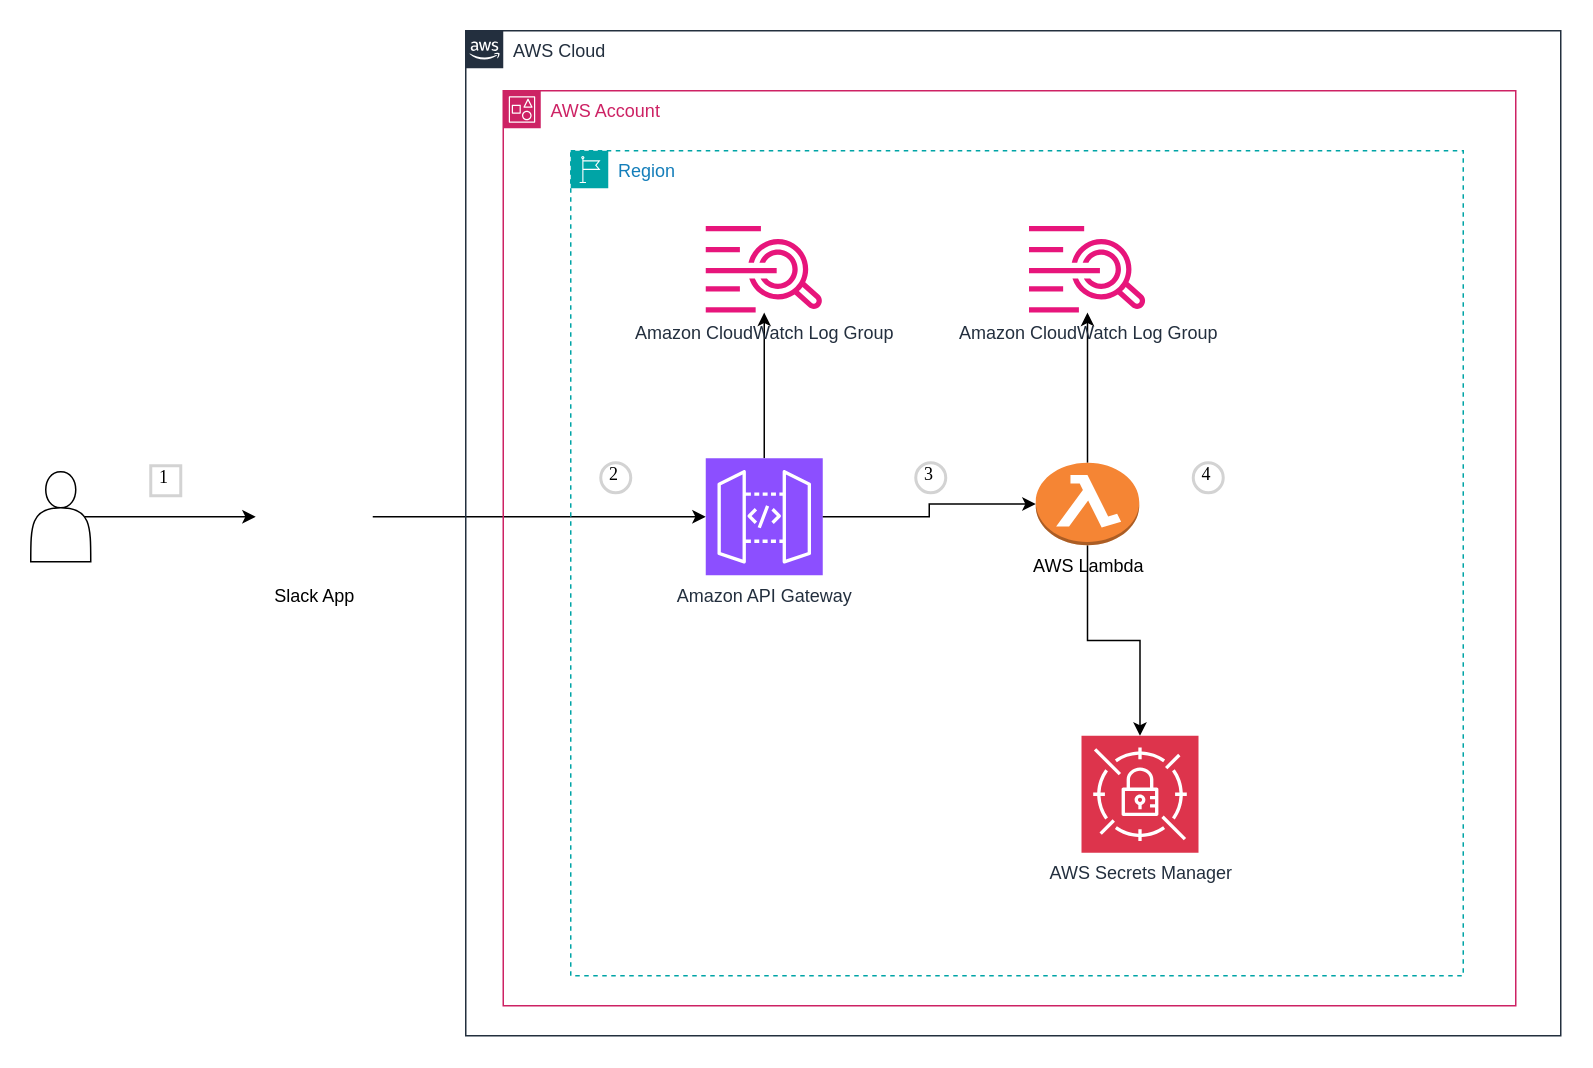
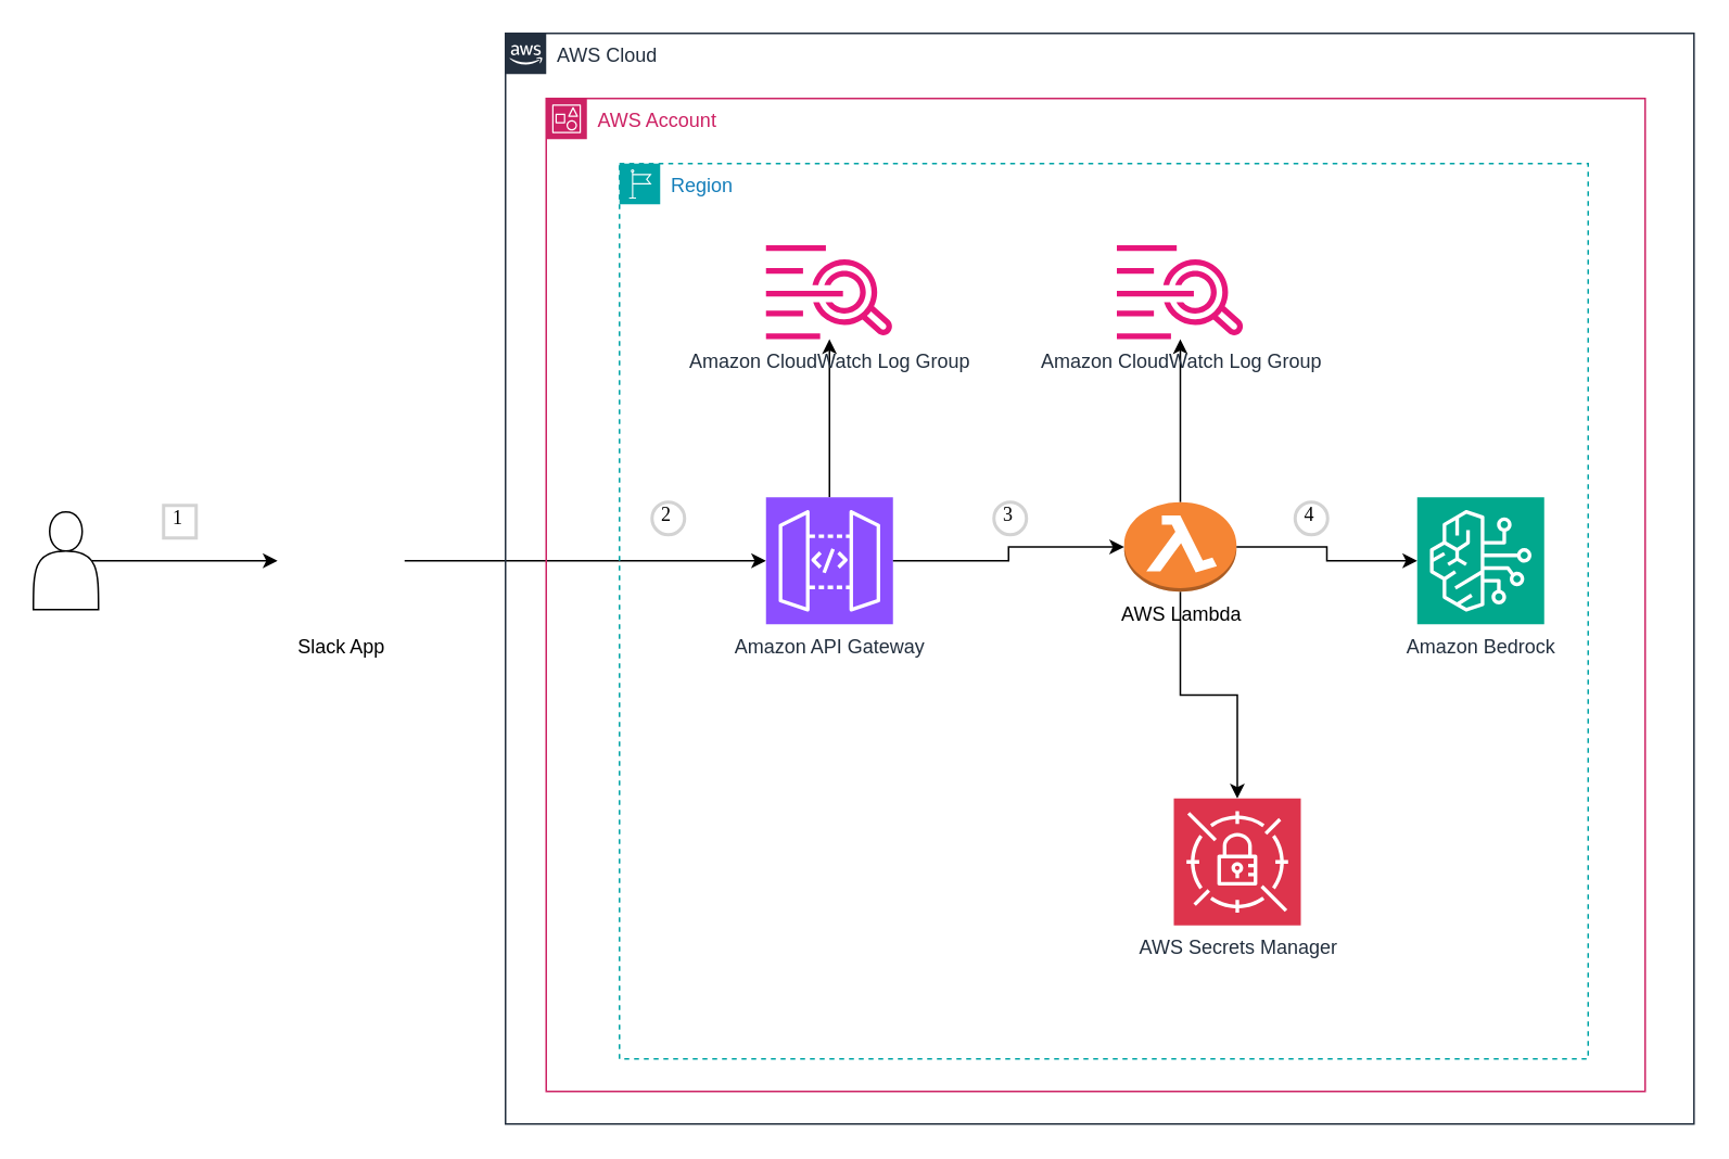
  <mxCell id="0" />
  <mxCell id="1" parent="0" />
  <mxCell id="2" style="edgeStyle=orthogonalEdgeStyle;rounded=0;orthogonalLoop=1;jettySize=auto;html=1;" parent="1" source="3" target="10" edge="1"><mxGeometry relative="1" as="geometry" /></mxCell>
  <mxCell id="3" value="Slack App" style="shape=image;html=1;verticalAlign=top;verticalLabelPosition=bottom;labelBackgroundColor=#ffffff;imageAspect=0;aspect=fixed;image=https://cdn2.iconfinder.com/data/icons/social-media-2285/512/1_Slack_colored_svg-128.png" parent="1" vertex="1"><mxGeometry x="170" y="305" width="78" height="78" as="geometry" /></mxCell>
  <mxCell id="4" style="edgeStyle=orthogonalEdgeStyle;rounded=0;orthogonalLoop=1;jettySize=auto;html=1;exitX=0.9;exitY=0.5;exitDx=0;exitDy=0;exitPerimeter=0;" parent="1" source="22" target="3" edge="1"><mxGeometry relative="1" as="geometry"><mxPoint x="80" y="344" as="sourcePoint" /></mxGeometry></mxCell>
  <mxCell id="5" value="AWS Cloud" style="points=[[0,0],[0.25,0],[0.5,0],[0.75,0],[1,0],[1,0.25],[1,0.5],[1,0.75],[1,1],[0.75,1],[0.5,1],[0.25,1],[0,1],[0,0.75],[0,0.5],[0,0.25]];outlineConnect=0;gradientColor=none;html=1;whiteSpace=wrap;fontSize=12;fontStyle=0;container=1;pointerEvents=0;collapsible=0;recursiveResize=0;shape=mxgraph.aws4.group;grIcon=mxgraph.aws4.group_aws_cloud_alt;strokeColor=#232F3E;fillColor=none;verticalAlign=top;align=left;spacingLeft=30;fontColor=#232F3E;dashed=0;" parent="1" vertex="1"><mxGeometry x="310" y="20" width="730" height="670" as="geometry" /></mxCell>
  <mxCell id="6" value="AWS Account" style="points=[[0,0],[0.25,0],[0.5,0],[0.75,0],[1,0],[1,0.25],[1,0.5],[1,0.75],[1,1],[0.75,1],[0.5,1],[0.25,1],[0,1],[0,0.75],[0,0.5],[0,0.25]];outlineConnect=0;gradientColor=none;html=1;whiteSpace=wrap;fontSize=12;fontStyle=0;container=1;pointerEvents=0;collapsible=0;recursiveResize=0;shape=mxgraph.aws4.group;grIcon=mxgraph.aws4.group_account;strokeColor=#CD2264;fillColor=none;verticalAlign=top;align=left;spacingLeft=30;fontColor=#CD2264;dashed=0;" parent="5" vertex="1"><mxGeometry x="25" y="40" width="675" height="610" as="geometry" /></mxCell>
  <mxCell id="7" value="Region" style="points=[[0,0],[0.25,0],[0.5,0],[0.75,0],[1,0],[1,0.25],[1,0.5],[1,0.75],[1,1],[0.75,1],[0.5,1],[0.25,1],[0,1],[0,0.75],[0,0.5],[0,0.25]];outlineConnect=0;gradientColor=none;html=1;whiteSpace=wrap;fontSize=12;fontStyle=0;container=1;pointerEvents=0;collapsible=0;recursiveResize=0;shape=mxgraph.aws4.group;grIcon=mxgraph.aws4.group_region;strokeColor=#00A4A6;fillColor=none;verticalAlign=top;align=left;spacingLeft=30;fontColor=#147EBA;dashed=1;" parent="6" vertex="1"><mxGeometry x="45" y="40" width="595" height="550" as="geometry" /></mxCell>
+ <mxCell id="8" value="Amazon Bedrock" style="sketch=0;points=[[0,0,0],[0.25,0,0],[0.5,0,0],[0.75,0,0],[1,0,0],[0,1,0],[0.25,1,0],[0.5,1,0],[0.75,1,0],[1,1,0],[0,0.25,0],[0,0.5,0],[0,0.75,0],[1,0.25,0],[1,0.5,0],[1,0.75,0]];outlineConnect=0;fontColor=#232F3E;fillColor=#01A88D;strokeColor=#ffffff;dashed=0;verticalLabelPosition=bottom;verticalAlign=top;align=center;html=1;fontSize=12;fontStyle=0;aspect=fixed;shape=mxgraph.aws4.resourceIcon;resIcon=mxgraph.aws4.bedrock;" parent="7" vertex="1"><mxGeometry x="490" y="205" width="78" height="78" as="geometry" /></mxCell>
  <mxCell id="9" style="edgeStyle=orthogonalEdgeStyle;rounded=0;orthogonalLoop=1;jettySize=auto;html=1;" edge="1" parent="7" source="10" target="20"><mxGeometry relative="1" as="geometry" /></mxCell>
  <mxCell id="10" value="Amazon API Gateway" style="sketch=0;points=[[0,0,0],[0.25,0,0],[0.5,0,0],[0.75,0,0],[1,0,0],[0,1,0],[0.25,1,0],[0.5,1,0],[0.75,1,0],[1,1,0],[0,0.25,0],[0,0.5,0],[0,0.75,0],[1,0.25,0],[1,0.5,0],[1,0.75,0]];outlineConnect=0;fontColor=#232F3E;fillColor=#8C4FFF;strokeColor=#ffffff;dashed=0;verticalLabelPosition=bottom;verticalAlign=top;align=center;html=1;fontSize=12;fontStyle=0;aspect=fixed;shape=mxgraph.aws4.resourceIcon;resIcon=mxgraph.aws4.api_gateway;" parent="7" vertex="1"><mxGeometry x="90" y="205" width="78" height="78" as="geometry" /></mxCell>
  <mxCell id="11" value="2" style="ellipse;whiteSpace=wrap;html=1;aspect=fixed;strokeWidth=2;fontFamily=Tahoma;spacingBottom=4;spacingRight=2;strokeColor=#d3d3d3;" parent="7" vertex="1"><mxGeometry x="20" y="208" width="20" height="20" as="geometry" /></mxCell>
  <mxCell id="12" value="3" style="ellipse;whiteSpace=wrap;html=1;aspect=fixed;strokeWidth=2;fontFamily=Tahoma;spacingBottom=4;spacingRight=2;strokeColor=#d3d3d3;" parent="7" vertex="1"><mxGeometry x="230" y="208" width="20" height="20" as="geometry" /></mxCell>
  <mxCell id="13" value="4" style="ellipse;whiteSpace=wrap;html=1;aspect=fixed;strokeWidth=2;fontFamily=Tahoma;spacingBottom=4;spacingRight=2;strokeColor=#d3d3d3;" parent="7" vertex="1"><mxGeometry x="415" y="208" width="20" height="20" as="geometry" /></mxCell>
  <mxCell id="14" style="edgeStyle=orthogonalEdgeStyle;rounded=0;orthogonalLoop=1;jettySize=auto;html=1;" edge="1" parent="7" source="16" target="19"><mxGeometry relative="1" as="geometry" /></mxCell>
  <mxCell id="15" style="edgeStyle=orthogonalEdgeStyle;rounded=0;orthogonalLoop=1;jettySize=auto;html=1;" edge="1" parent="7" source="16" target="21"><mxGeometry relative="1" as="geometry" /></mxCell>
  <mxCell id="16" value="AWS Lambda" style="outlineConnect=0;dashed=0;verticalLabelPosition=bottom;verticalAlign=top;align=center;html=1;shape=mxgraph.aws3.lambda_function;fillColor=#F58534;gradientColor=none;" parent="7" vertex="1"><mxGeometry x="310" y="208" width="69" height="55" as="geometry" /></mxCell>
  <mxCell id="17" style="edgeStyle=orthogonalEdgeStyle;rounded=0;orthogonalLoop=1;jettySize=auto;html=1;" parent="7" source="10" target="16" edge="1"><mxGeometry relative="1" as="geometry"><mxPoint x="260" y="124" as="targetPoint" /></mxGeometry></mxCell>
+ <mxCell id="18" style="edgeStyle=orthogonalEdgeStyle;rounded=0;orthogonalLoop=1;jettySize=auto;html=1;exitX=1;exitY=0.5;exitDx=0;exitDy=0;exitPerimeter=0;" parent="7" source="16" target="8" edge="1"><mxGeometry relative="1" as="geometry"><mxPoint x="440" y="124" as="targetPoint" /><mxPoint x="338" y="124" as="sourcePoint" /></mxGeometry></mxCell>
  <mxCell id="19" value="AWS Secrets Manager" style="sketch=0;points=[[0,0,0],[0.25,0,0],[0.5,0,0],[0.75,0,0],[1,0,0],[0,1,0],[0.25,1,0],[0.5,1,0],[0.75,1,0],[1,1,0],[0,0.25,0],[0,0.5,0],[0,0.75,0],[1,0.25,0],[1,0.5,0],[1,0.75,0]];outlineConnect=0;fontColor=#232F3E;fillColor=#DD344C;strokeColor=#ffffff;dashed=0;verticalLabelPosition=bottom;verticalAlign=top;align=center;html=1;fontSize=12;fontStyle=0;aspect=fixed;shape=mxgraph.aws4.resourceIcon;resIcon=mxgraph.aws4.secrets_manager;" vertex="1" parent="7"><mxGeometry x="340.5" y="390" width="78" height="78" as="geometry" /></mxCell>
  <mxCell id="20" value="Amazon CloudWatch Log Group" style="sketch=0;outlineConnect=0;fontColor=#232F3E;gradientColor=none;fillColor=#E7157B;strokeColor=none;dashed=0;verticalLabelPosition=bottom;verticalAlign=top;align=center;html=1;fontSize=12;fontStyle=0;aspect=fixed;pointerEvents=1;shape=mxgraph.aws4.cloudwatch_logs;" vertex="1" parent="7"><mxGeometry x="90" y="50" width="78" height="58" as="geometry" /></mxCell>
  <mxCell id="21" value="Amazon CloudWatch Log Group" style="sketch=0;outlineConnect=0;fontColor=#232F3E;gradientColor=none;fillColor=#E7157B;strokeColor=none;dashed=0;verticalLabelPosition=bottom;verticalAlign=top;align=center;html=1;fontSize=12;fontStyle=0;aspect=fixed;pointerEvents=1;shape=mxgraph.aws4.cloudwatch_logs;" vertex="1" parent="7"><mxGeometry x="305.5" y="50" width="78" height="58" as="geometry" /></mxCell>
  <mxCell id="22" value="" style="shape=actor;whiteSpace=wrap;html=1;" parent="1" vertex="1"><mxGeometry x="20" y="314" width="40" height="60" as="geometry" /></mxCell>
  <mxCell id="23" value="1" style="whiteSpace=wrap;html=1;aspect=fixed;strokeWidth=2;fontFamily=Tahoma;spacingBottom=4;spacingRight=2;strokeColor=#d3d3d3;rounded=0;" parent="1" vertex="1"><mxGeometry x="100" y="310" width="20" height="20" as="geometry" /></mxCell>
